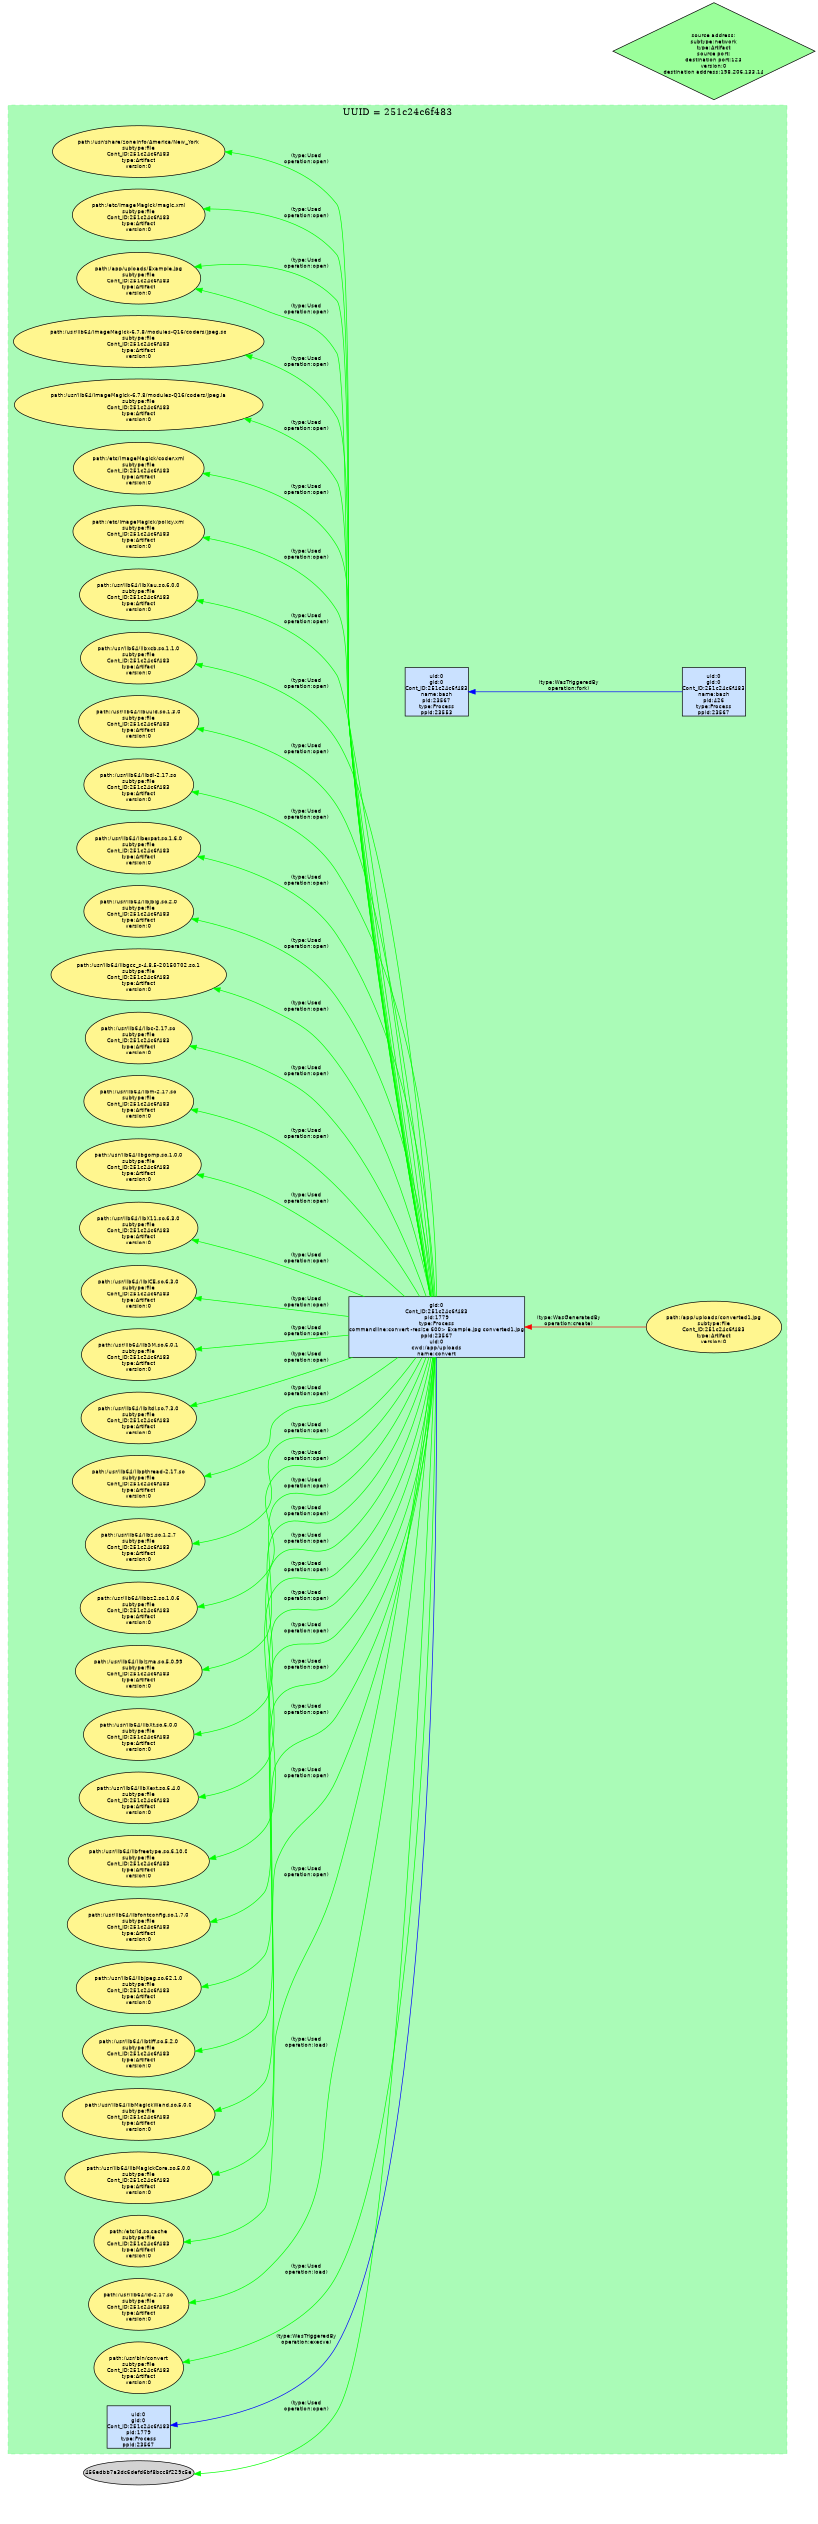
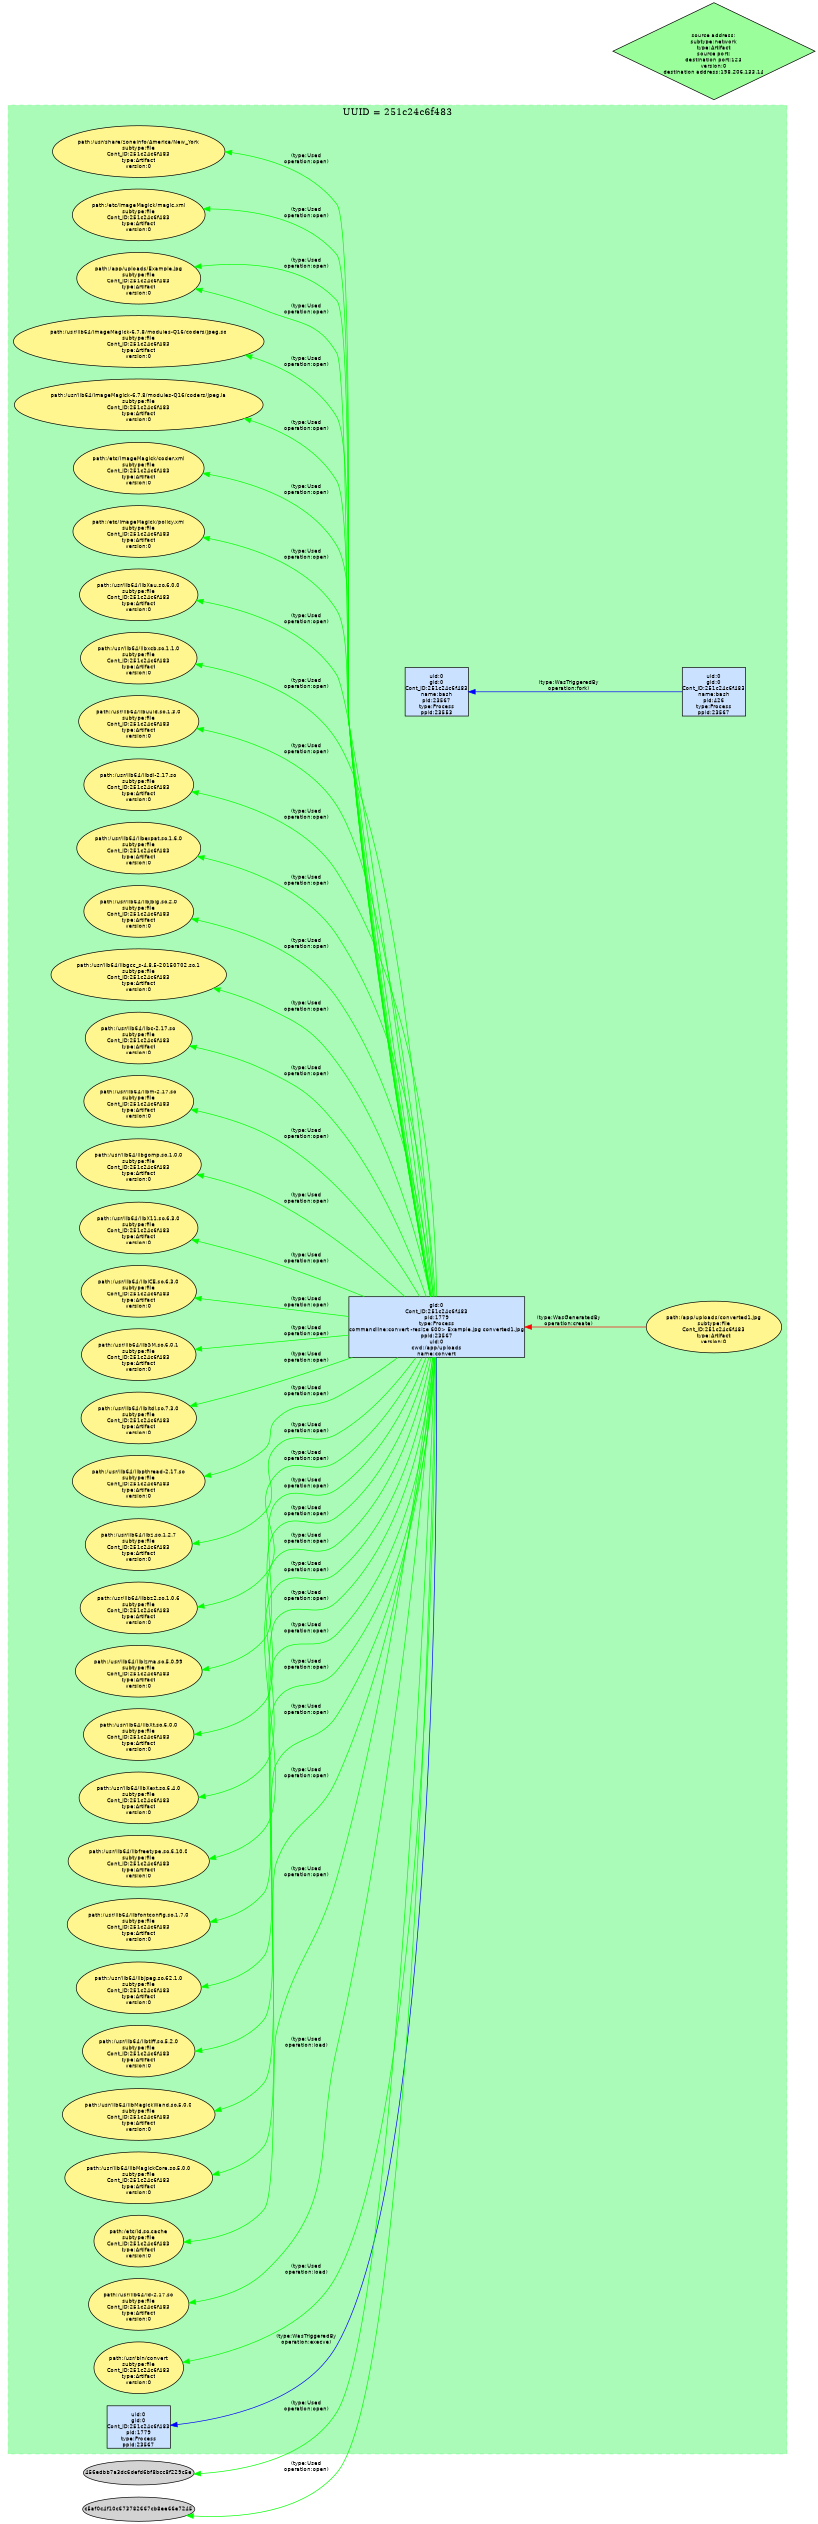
  digraph {
    rankdir=RL
    node [fillcolor=khaki1 fontname=Helvetica fontsize=8 margin="0.0,0.0" shape=ellipse style=filled]
    edge [color=green fontname=Helvetica fontsize=8 style=solid]
    n1 [fillcolor=lightsteelblue1 label="\nuid:0\ngid:0\nCont_ID:251c24c6f483\nname:bash\npid:23567\ntype:Process\nppid:23553" shape=box]
    n2 [fillcolor=lightsteelblue1 label="\nuid:0\ngid:0\nCont_ID:251c24c6f483\nname:bash\npid:426\ntype:Process\nppid:23567" shape=box]
    n3 [fillcolor=lightsteelblue1 label="\nuid:0\ngid:0\nCont_ID:251c24c6f483\npid:1779\ntype:Process\nppid:23567" shape=box]
    n4 [fillcolor=lightsteelblue1 label="\ngid:0\nCont_ID:251c24c6f483\npid:1779\ntype:Process\ncommandline:convert -resize 600> Example.jpg converted1.jpg\nppid:23567\nuid:0\ncwd:/app/uploads\nname:convert" shape=box]
    n5 [label="\npath:/usr/bin/convert\nsubtype:file\nCont_ID:251c24c6f483\ntype:Artifact\nversion:0"]
    n6 [label="\npath:/usr/lib64/ld-2.17.so\nsubtype:file\nCont_ID:251c24c6f483\ntype:Artifact\nversion:0"]
    n7 [label="\npath:/etc/ld.so.cache\nsubtype:file\nCont_ID:251c24c6f483\ntype:Artifact\nversion:0"]
    n8 [label="\npath:/usr/lib64/libMagickCore.so.5.0.0\nsubtype:file\nCont_ID:251c24c6f483\ntype:Artifact\nversion:0"]
    n9 [label="\npath:/usr/lib64/libMagickWand.so.5.0.0\nsubtype:file\nCont_ID:251c24c6f483\ntype:Artifact\nversion:0"]
    n10 [label="\npath:/usr/lib64/libtiff.so.5.2.0\nsubtype:file\nCont_ID:251c24c6f483\ntype:Artifact\nversion:0"]
    n11 [label="\npath:/usr/lib64/libjpeg.so.62.1.0\nsubtype:file\nCont_ID:251c24c6f483\ntype:Artifact\nversion:0"]
    n12 [label="\npath:/usr/lib64/libfontconfig.so.1.7.0\nsubtype:file\nCont_ID:251c24c6f483\ntype:Artifact\nversion:0"]
    n13 [label="\npath:/usr/lib64/libfreetype.so.6.10.0\nsubtype:file\nCont_ID:251c24c6f483\ntype:Artifact\nversion:0"]
    n14 [label="\npath:/usr/lib64/libXext.so.6.4.0\nsubtype:file\nCont_ID:251c24c6f483\ntype:Artifact\nversion:0"]
    n15 [label="\npath:/usr/lib64/libXt.so.6.0.0\nsubtype:file\nCont_ID:251c24c6f483\ntype:Artifact\nversion:0"]
    n16 [label="\npath:/usr/lib64/liblzma.so.5.0.99\nsubtype:file\nCont_ID:251c24c6f483\ntype:Artifact\nversion:0"]
    n17 [label="\npath:/usr/lib64/libbz2.so.1.0.6\nsubtype:file\nCont_ID:251c24c6f483\ntype:Artifact\nversion:0"]
    n18 [label="\npath:/usr/lib64/libz.so.1.2.7\nsubtype:file\nCont_ID:251c24c6f483\ntype:Artifact\nversion:0"]
    n19 [label="\npath:/usr/lib64/libpthread-2.17.so\nsubtype:file\nCont_ID:251c24c6f483\ntype:Artifact\nversion:0"]
    n20 [label="\npath:/usr/lib64/libltdl.so.7.3.0\nsubtype:file\nCont_ID:251c24c6f483\ntype:Artifact\nversion:0"]
    n21 [label="\npath:/usr/lib64/libSM.so.6.0.1\nsubtype:file\nCont_ID:251c24c6f483\ntype:Artifact\nversion:0"]
    n22 [label="\npath:/usr/lib64/libICE.so.6.3.0\nsubtype:file\nCont_ID:251c24c6f483\ntype:Artifact\nversion:0"]
    n23 [label="\npath:/usr/lib64/libX11.so.6.3.0\nsubtype:file\nCont_ID:251c24c6f483\ntype:Artifact\nversion:0"]
    n24 [label="\npath:/usr/lib64/libgomp.so.1.0.0\nsubtype:file\nCont_ID:251c24c6f483\ntype:Artifact\nversion:0"]
    n25 [label="\npath:/usr/lib64/libm-2.17.so\nsubtype:file\nCont_ID:251c24c6f483\ntype:Artifact\nversion:0"]
    n26 [label="\npath:/usr/lib64/libc-2.17.so\nsubtype:file\nCont_ID:251c24c6f483\ntype:Artifact\nversion:0"]
    n27 [label="\npath:/usr/lib64/libgcc_s-4.8.5-20150702.so.1\nsubtype:file\nCont_ID:251c24c6f483\ntype:Artifact\nversion:0"]
    n28 [label="\npath:/usr/lib64/libjbig.so.2.0\nsubtype:file\nCont_ID:251c24c6f483\ntype:Artifact\nversion:0"]
    n29 [label="\npath:/usr/lib64/libexpat.so.1.6.0\nsubtype:file\nCont_ID:251c24c6f483\ntype:Artifact\nversion:0"]
    n30 [label="\npath:/usr/lib64/libdl-2.17.so\nsubtype:file\nCont_ID:251c24c6f483\ntype:Artifact\nversion:0"]
    n31 [label="\npath:/usr/lib64/libuuid.so.1.3.0\nsubtype:file\nCont_ID:251c24c6f483\ntype:Artifact\nversion:0"]
    n32 [label="\npath:/usr/lib64/libxcb.so.1.1.0\nsubtype:file\nCont_ID:251c24c6f483\ntype:Artifact\nversion:0"]
    n33 [label="\npath:/usr/lib64/libXau.so.6.0.0\nsubtype:file\nCont_ID:251c24c6f483\ntype:Artifact\nversion:0"]
    n34 [label="\npath:/etc/ImageMagick/policy.xml\nsubtype:file\nCont_ID:251c24c6f483\ntype:Artifact\nversion:0"]
    n35 [label="\npath:/etc/ImageMagick/coder.xml\nsubtype:file\nCont_ID:251c24c6f483\ntype:Artifact\nversion:0"]
    n36 [label="\npath:/usr/lib64/ImageMagick-6.7.8/modules-Q16/coders/jpeg.la\nsubtype:file\nCont_ID:251c24c6f483\ntype:Artifact\nversion:0"]
    n37 [label="\npath:/usr/lib64/ImageMagick-6.7.8/modules-Q16/coders/jpeg.so\nsubtype:file\nCont_ID:251c24c6f483\ntype:Artifact\nversion:0"]
    n38 [label="\npath:/app/uploads/Example.jpg\nsubtype:file\nCont_ID:251c24c6f483\ntype:Artifact\nversion:0"]
    n39 [label="\npath:/etc/ImageMagick/magic.xml\nsubtype:file\nCont_ID:251c24c6f483\ntype:Artifact\nversion:0"]
    n40 [label="\npath:/usr/share/zoneinfo/America/New_York\nsubtype:file\nCont_ID:251c24c6f483\ntype:Artifact\nversion:0"]
    n41 [label="\npath:/app/uploads/converted1.jpg\nsubtype:file\nCont_ID:251c24c6f483\ntype:Artifact\nversion:0"]
    n42 [fillcolor=palegreen1 label="\nsource address:\nsubtype:network\ntype:Artifact\nsource port:\ndestination port:123\nversion:0\ndestination address:198.206.133.14" shape=diamond]
    "456edbb7a3dc6defd6bf8bcc8f229c5e" [fillcolor="" shape=""]
+   c5af0c4f10c673782667cb8ee66e7245 [fillcolor="" shape=""]
    subgraph cluster_1 {
      color="#5EF77786"
      label="UUID = 251c24c6f483"
      style="filled,dashed"
      n1
      n2
      n3
      n4
      n5
      n6
      n7
      n8
      n9
      n10
      n11
      n12
      n13
      n14
      n15
      n16
      n17
      n18
      n19
      n20
      n21
      n22
      n23
      n24
      n25
      n26
      n27
      n28
      n29
      n30
      n31
      n32
      n33
      n34
      n35
      n36
      n37
      n38
      n39
      n40
      n41
    }
    n2 -> n1 [color=blue label="(type:WasTriggeredBy\noperation:fork)"]
    n4 -> n3 [color=blue label="(type:WasTriggeredBy\noperation:execve)"]
    n4 -> n5 [label="(type:Used\noperation:load)"]
    n4 -> n6 [label="(type:Used\noperation:load)"]
    n4 -> n7 [label="(type:Used\noperation:open)"]
    n4 -> n8 [label="(type:Used\noperation:open)"]
    n4 -> n9 [label="(type:Used\noperation:open)"]
    n4 -> n10 [label="(type:Used\noperation:open)"]
    n4 -> n11 [label="(type:Used\noperation:open)"]
    n4 -> n12 [label="(type:Used\noperation:open)"]
    n4 -> n13 [label="(type:Used\noperation:open)"]
    n4 -> n14 [label="(type:Used\noperation:open)"]
    n4 -> n15 [label="(type:Used\noperation:open)"]
    n4 -> n16 [label="(type:Used\noperation:open)"]
    n4 -> n17 [label="(type:Used\noperation:open)"]
    n4 -> n18 [label="(type:Used\noperation:open)"]
    n4 -> n19 [label="(type:Used\noperation:open)"]
    n4 -> n20 [label="(type:Used\noperation:open)"]
    n4 -> n21 [label="(type:Used\noperation:open)"]
    n4 -> n22 [label="(type:Used\noperation:open)"]
    n4 -> n23 [label="(type:Used\noperation:open)"]
    n4 -> n24 [label="(type:Used\noperation:open)"]
    n4 -> n25 [label="(type:Used\noperation:open)"]
    n4 -> n26 [label="(type:Used\noperation:open)"]
    n4 -> n27 [label="(type:Used\noperation:open)"]
    n4 -> n28 [label="(type:Used\noperation:open)"]
    n4 -> n29 [label="(type:Used\noperation:open)"]
    n4 -> n30 [label="(type:Used\noperation:open)"]
    n4 -> n31 [label="(type:Used\noperation:open)"]
    n4 -> n32 [label="(type:Used\noperation:open)"]
    n4 -> n33 [label="(type:Used\noperation:open)"]
    n4 -> n34 [label="(type:Used\noperation:open)"]
    n4 -> n35 [label="(type:Used\noperation:open)"]
    n4 -> n36 [label="(type:Used\noperation:open)"]
    n4 -> n37 [label="(type:Used\noperation:open)"]
    n4 -> n38 [label="(type:Used\noperation:open)"]
    n4 -> n38 [label="(type:Used\noperation:open)"]
    n4 -> n39 [label="(type:Used\noperation:open)"]
    n4 -> n40 [label="(type:Used\noperation:open)"]
    n4 -> "456edbb7a3dc6defd6bf8bcc8f229c5e" [label="(type:Used\noperation:open)"]
+   n4 -> c5af0c4f10c673782667cb8ee66e7245 [label="(type:Used\noperation:open)"]
    n41 -> n4 [color=red label="(type:WasGeneratedBy\noperation:create)"]
  }
